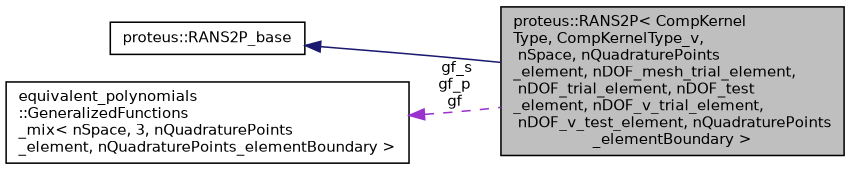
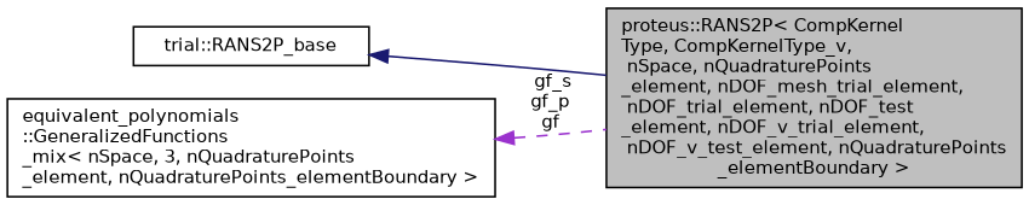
  digraph {
    rankdir=LR
    node [color=black fillcolor=white fontname=Helvetica fontsize=10 shape=record style=filled]
    edge [dir=back fontname=Helvetica fontsize=10 labelfontname=Helvetica labelfontsize=10]
    n1 [fillcolor=grey75 fontcolor=black height=0.2 label="proteus::RANS2P\< CompKernel\lType, CompKernelType_v,\l nSpace, nQuadraturePoints\l_element, nDOF_mesh_trial_element,\l nDOF_trial_element, nDOF_test\l_element, nDOF_v_trial_element,\l nDOF_v_test_element, nQuadraturePoints\l_elementBoundary \>" width=0.4]
-   n2 [height=0.2 label="proteus::RANS2P_base" width=0.4]
+   n2 [height=0.2 label="trial::RANS2P_base" width=0.4]
    n3 [height=0.2 label="equivalent_polynomials\l::GeneralizedFunctions\l_mix\< nSpace, 3, nQuadraturePoints\l_element, nQuadraturePoints_elementBoundary \>" width=0.4]
    n2 -> n1 [color=midnightblue style=solid]
    n3 -> n1 [color=darkorchid3 label=" gf_s\ngf_p\ngf" style=dashed]
  }
